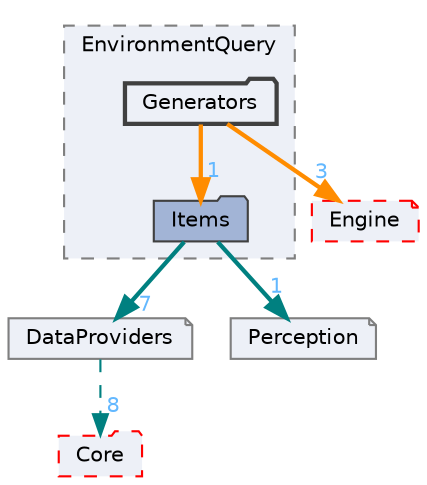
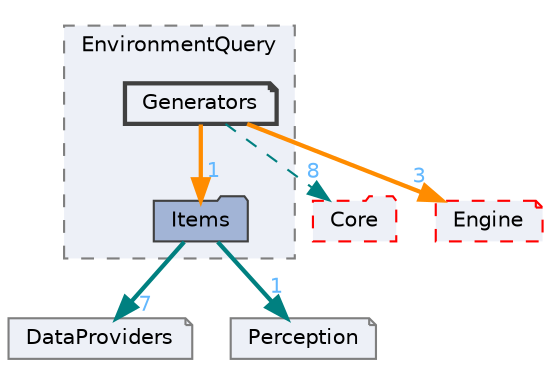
  digraph {
    compound=true
    node [color=grey25 fillcolor="#edf0f7" fontname=Helvetica fontsize=10 shape=note style=filled]
    edge [arrowhead=normal color=teal fontcolor=steelblue1 fontname=Helvetica fontsize=10 headlabel=1 labeldistance=1.5 labelfontname=Helvetica labelfontsize=10 style=bold]
    n1 [fillcolor="#a2b4d6" height=0.2 label=Items shape=folder width=0.4]
-   n2 [height=0.2 label=Generators shape=folder style="filled,bold" width=0.4]
+   n2 [height=0.2 label=Generators style="filled,bold" width=0.4]
    n3 [color=grey50 height=0.2 label=DataProviders width=0.4]
    n4 [color=grey50 height=0.2 label=Perception width=0.4]
    n5 [color=red height=0.2 label=Core shape=folder style="filled,dashed" width=0.4]
    n6 [color=red height=0.2 label=Engine style="filled,dashed" width=0.4]
    subgraph cluster_1 {
      bgcolor="#edf0f7"
      fontname=Helvetica
      fontsize=10
      label=EnvironmentQuery
      pencolor=grey50
      style="filled,dashed"
      n1
      n2
    }
    n1 -> n3 [headlabel=7]
    n1 -> n4
    n2 -> n1 [color=darkorange]
-   n3 -> n5 [headlabel=8 style=dashed]
+   n2 -> n5 [headlabel=8 style=dashed]
    n2 -> n6 [color=darkorange headlabel=3]
  }
